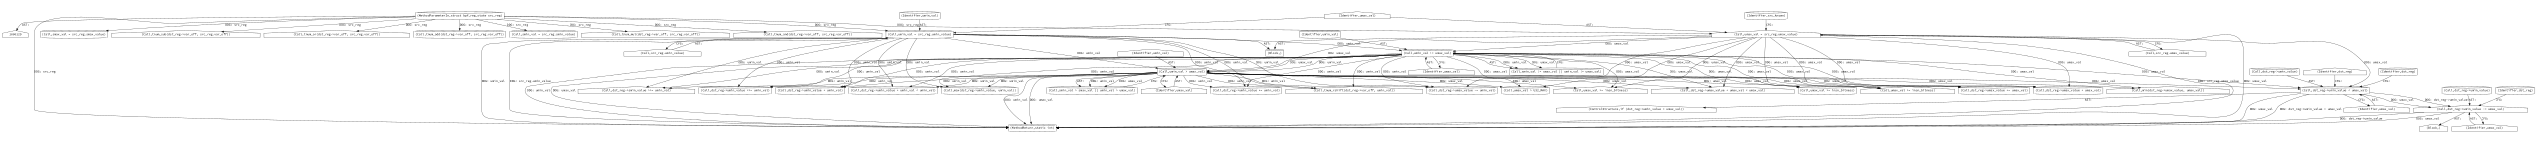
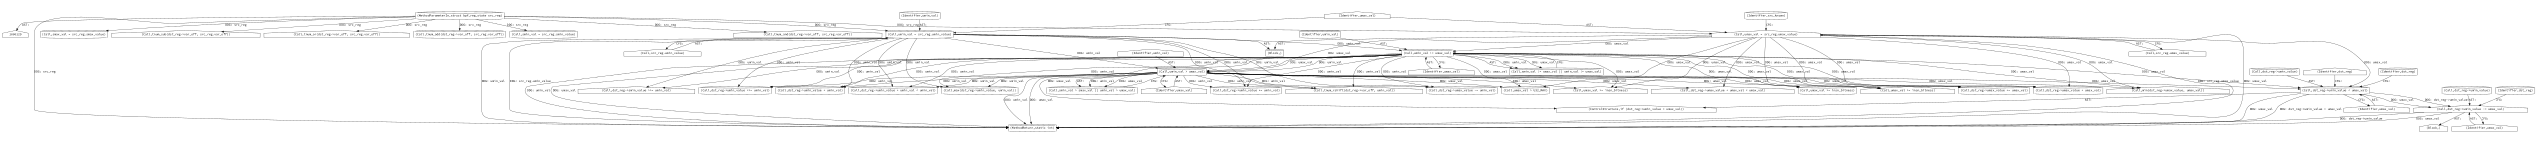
  digraph {
    fontname="Source Code Pro"
    node [fontname="Source Code Pro" shape=cylinder]
    edge [fontname="Source Code Pro"]
    n1 [label="(Call,dst_reg->umin_value < umax_val)"]
    n2 [label="(Call,dst_reg->umin_value -= umax_val)" shape=house]
    n3 [label="(ControlStructure,if (dst_reg->umin_value < umax_val))" shape=house]
    n4 [label="(Identifier,umax_val)" shape=house]
    n5 [label="(MethodReturn,static int)"]
    n6 [label="(Identifier,umax_val)" shape=house]
    n7 [label="(Block,)" shape=house]
    n8 [label="(Call,umax_val = src_reg.umax_value)" shape=house]
    n9 [label="(Call,umin_val > umax_val)"]
    n10 [label="(Call,umin_val != umax_val)"]
    n11 [label="(Call,umax_val >= insn_bitness)"]
    n12 [label="(Call,umax_val >= insn_bitness)" shape=house]
    n13 [label="(Call,dst_reg->umax_value += umax_val)"]
    n14 [label="(Call,dst_reg->umax_value + umax_val)"]
    n15 [label="(Call,min(dst_reg->umax_value, umax_val))" shape=house]
    n16 [label="(Call,umax_val > U32_MAX)"]
    n17 [label="(Call,src_reg.umax_value)" shape=house]
    n18 [label="(Block,)"]
    n19 [label="(Call,umax_val >= insn_bitness)" shape=house]
    n20 [label="(Call,dst_reg->umax_value + umax_val < umax_val)" shape=house]
    n21 [label="(Call,smin_val > smax_val || umin_val > umax_val)"]
    n22 [label="(Call,dst_reg->umax_value -= umin_val)"]
    n23 [label="(Call,dst_reg->umin_value + umin_val)"]
    n24 [label="(Call,dst_reg->umin_value + umin_val < umin_val)"]
    n25 [label="(Identifier,umax_val)" shape=house]
    n26 [label="(Call,dst_reg->umin_value *= umin_val)"]
    n27 [label="(Call,max(dst_reg->umin_value, umin_val))"]
    n28 [label="(Call,tnum_rshift(dst_reg->var_off, umin_val))" shape=house]
    n29 [label="(Call,dst_reg->smin_value >>= umin_val)" shape=house]
    n30 [label="(Call,dst_reg->umin_value <<= umin_val)"]
    n31 [label="(Call,smin_val != smax_val || umin_val != umax_val)"]
    n32 [label="(Identifier,umax_val)" shape=house]
    n33 [label="(MethodParameterIn,struct bpf_reg_state src_reg)"]
    n34 [label="(Call,umin_val = src_reg.umin_value)"]
    n35 [label="(Call,smax_val = src_reg.smax_value)"]
    n36 [label="(Call,tnum_sub(dst_reg->var_off, src_reg.var_off))" shape=house]
    n37 [label="(Call,tnum_or(dst_reg->var_off, src_reg.var_off))" shape=house]
    n38 [label="(Call,tnum_add(dst_reg->var_off, src_reg.var_off))"]
    n39 [label="(Call,smin_val = src_reg.smin_value)"]
-   n40 [label="(Call,tnum_mul(dst_reg->var_off, src_reg.var_off))" shape=house]
    n41 [label="(Call,tnum_and(dst_reg->var_off, src_reg.var_off))" shape=house]
    1000129 [shape=house]
    n43 [label="(Call,src_reg.umin_value)" shape=house]
    n44 [label="(Identifier,dst_reg)"]
    n45 [label="(Call,dst_reg->umin_value)"]
    n46 [label="(Identifier,umax_val)" shape=house]
    n47 [label="(Identifier,dst_reg)" shape=house]
    n48 [label="(Identifier,umin_val)"]
    n49 [label="(Call,dst_reg->umin_value)"]
    n50 [label="(Identifier,umin_val)" shape=house]
    n51 [label="(Identifier,dst_reg)"]
    n52 [label="(Identifier,src_known)"]
    n53 [label="(Identifier,umin_val)"]
    n1 -> n2 [label="DDG: umax_val"]
    n1 -> n2 [label="DDG: dst_reg->umin_value"]
    n1 -> n3 [label="AST: "]
    n1 -> n4 [label="CFG: "]
    n1 -> n5 [label="DDG: umax_val"]
    n1 -> n5 [label="DDG: dst_reg->umin_value < umax_val"]
    n2 -> n5 [label="DDG: dst_reg->umin_value"]
    n2 -> n5 [label="DDG: umax_val"]
    n2 -> n6 [label="CFG: "]
    n2 -> n7 [label="AST: "]
    n4 -> n1 [label="AST: "]
    n6 -> n2 [label="AST: "]
    n8 -> n1 [label="DDG: umax_val"]
    n8 -> n5 [label="DDG: src_reg.umax_value"]
    n8 -> n5 [label="DDG: umax_val"]
    n8 -> n9 [label="DDG: umax_val"]
    n8 -> n10 [label="DDG: umax_val"]
    n8 -> n11 [label="DDG: umax_val"]
    n8 -> n12 [label="DDG: umax_val"]
    n8 -> n13 [label="DDG: umax_val"]
    n8 -> n14 [label="DDG: umax_val"]
-   n8 -> n22 [label="DDG: umax_val"]
+   n8 -> n15 [label="DDG: umax_val"]
    n8 -> n16 [label="DDG: umax_val"]
    n8 -> n17 [label="CFG: "]
    n8 -> n18 [label="AST: "]
    n8 -> n19 [label="DDG: umax_val"]
    n8 -> n20 [label="DDG: umax_val"]
    n9 -> n1 [label="DDG: umax_val"]
    n9 -> n5 [label="DDG: umin_val"]
    n9 -> n5 [label="DDG: umax_val"]
    n9 -> n11 [label="DDG: umax_val"]
    n9 -> n12 [label="DDG: umax_val"]
    n9 -> n13 [label="DDG: umax_val"]
    n9 -> n14 [label="DDG: umax_val"]
    n9 -> n15 [label="DDG: umax_val"]
    n9 -> n16 [label="DDG: umax_val"]
    n9 -> n19 [label="DDG: umax_val"]
    n9 -> n20 [label="DDG: umax_val"]
    n9 -> n21 [label="AST: "]
    n9 -> n21 [label="DDG: umin_val"]
    n9 -> n21 [label="DDG: umax_val"]
    n9 -> n22 [label="DDG: umin_val"]
    n9 -> n23 [label="DDG: umin_val"]
    n9 -> n24 [label="DDG: umin_val"]
    n9 -> n25 [label="CFG: "]
    n9 -> n26 [label="DDG: umin_val"]
    n9 -> n27 [label="DDG: umin_val"]
    n9 -> n28 [label="DDG: umin_val"]
-   n9 -> n29 [label="DDG: umin_val"]
    n9 -> n30 [label="DDG: umin_val"]
    n10 -> n1 [label="DDG: umax_val"]
    n10 -> n5 [label="DDG: umax_val"]
    n10 -> n5 [label="DDG: umin_val"]
    n10 -> n9 [label="DDG: umin_val"]
    n10 -> n9 [label="DDG: umax_val"]
    n10 -> n11 [label="DDG: umax_val"]
    n10 -> n12 [label="DDG: umax_val"]
    n10 -> n13 [label="DDG: umax_val"]
    n10 -> n14 [label="DDG: umax_val"]
    n10 -> n15 [label="DDG: umax_val"]
    n10 -> n16 [label="DDG: umax_val"]
    n10 -> n19 [label="DDG: umax_val"]
-   n10 -> n20 [label="DDG: umax_val"]
+   n10 -> n3 [label="DDG: umax_val"]
    n10 -> n22 [label="DDG: umin_val"]
    n10 -> n23 [label="DDG: umin_val"]
    n10 -> n24 [label="DDG: umin_val"]
    n10 -> n26 [label="DDG: umin_val"]
    n10 -> n27 [label="DDG: umin_val"]
    n10 -> n28 [label="DDG: umin_val"]
    n10 -> n29 [label="DDG: umin_val"]
    n10 -> n30 [label="DDG: umin_val"]
    n10 -> n31 [label="AST: "]
    n10 -> n31 [label="DDG: umin_val"]
    n10 -> n31 [label="DDG: umax_val"]
    n10 -> n32 [label="CFG: "]
    n17 -> n8 [label="AST: "]
    n21 -> n9 [label="CFG: "]
    n25 -> n9 [label="AST: "]
    n31 -> n10 [label="CFG: "]
    n32 -> n10 [label="AST: "]
    n33 -> n5 [label="DDG: src_reg"]
    n33 -> n8 [label="DDG: src_reg"]
    n33 -> n34 [label="DDG: src_reg"]
    n33 -> n35 [label="DDG: src_reg"]
    n33 -> n36 [label="DDG: src_reg"]
    n33 -> n37 [label="DDG: src_reg"]
    n33 -> n38 [label="DDG: src_reg"]
    n33 -> n39 [label="DDG: src_reg"]
-   n33 -> n40 [label="DDG: src_reg"]
    n33 -> n41 [label="DDG: src_reg"]
    n33 -> 1000129 [label="AST: "]
    n34 -> n5 [label="DDG: umin_val"]
    n34 -> n5 [label="DDG: src_reg.umin_value"]
    n34 -> n9 [label="DDG: umin_val"]
    n34 -> n10 [label="DDG: umin_val"]
    n34 -> n18 [label="AST: "]
    n34 -> n22 [label="DDG: umin_val"]
    n34 -> n23 [label="DDG: umin_val"]
    n34 -> n24 [label="DDG: umin_val"]
    n34 -> n26 [label="DDG: umin_val"]
    n34 -> n27 [label="DDG: umin_val"]
    n34 -> n28 [label="DDG: umin_val"]
    n34 -> n29 [label="DDG: umin_val"]
    n34 -> n30 [label="DDG: umin_val"]
    n34 -> n43 [label="CFG: "]
    n43 -> n34 [label="AST: "]
    n44 -> n1 [label="CFG: "]
    n45 -> n1 [label="AST: "]
    n46 -> n8 [label="AST: "]
    n46 -> n34 [label="CFG: "]
    n47 -> n1 [label="CFG: "]
    n48 -> n10 [label="AST: "]
    n49 -> n2 [label="AST: "]
    n50 -> n9 [label="AST: "]
    n51 -> n2 [label="CFG: "]
    n52 -> n8 [label="CFG: "]
    n53 -> n34 [label="AST: "]
  }
